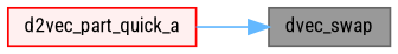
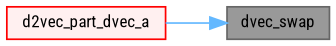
  digraph {
    rankdir=RL
    fontname="Roboto Condensed"
    node [fontname="Roboto Condensed" fontsize=10 shape=box style=filled]
    n1 [color=gray40 fillcolor=grey60 fontcolor=black height=0.2 label=dvec_swap width=0.4]
-   n2 [color=red fillcolor="#FFF0F0" height=0.2 label=d2vec_part_quick_a width=0.4]
+   n2 [color=red fillcolor="#FFF0F0" height=0.2 label=d2vec_part_dvec_a width=0.4]
    n1 -> n2 [color=steelblue1 dir=back fontname="Roboto Condensed" fontsize=10 labelfontname=Helvetica labelfontsize=10 style=solid]
  }
